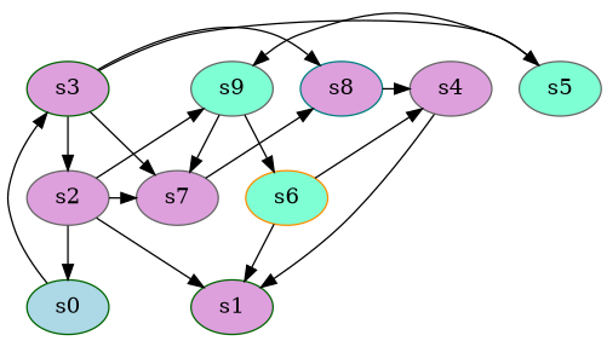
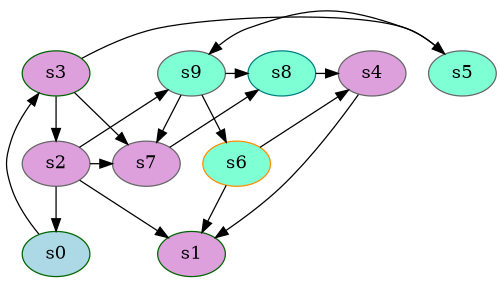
  digraph {
    node [color=gray40 fillcolor=plum player=0 style=filled]
    s0 [color=darkgreen fillcolor=lightblue]
    s3 [color=darkgreen]
    s2 [player=1]
    s7 [player=1]
    s5 [fillcolor=aquamarine]
-   s8 [color=teal]
+   s8 [color=teal fillcolor=aquamarine]
    s1 [color=darkgreen player=1]
    s9 [fillcolor=aquamarine player=1]
    s6 [color=darkorange fillcolor=aquamarine]
    s4
    s0 -> s3 [constraint="time % 5 == 3 || time % 5 == 2"]
    s3 -> s2
    s3 -> s7 [constraint="time % 3 == 1 || time % 5 == 3"]
    s3 -> s5 [constraint="time % 2 == 1 || time % 2 == 0"]
-   s3 -> s8 [constraint="!(time % 6 == 1)"]
+   s9 -> s8 [constraint="!(time % 6 == 1)"]
    s2 -> s0
    s2 -> s7 [constraint="time == 1 || time == 10"]
    s2 -> s1
    s2 -> s9 [constraint="!(time % 6 == 1)"]
    s7 -> s8 [constraint="time % 5 == 1"]
    s5 -> s9 [constraint="time == 7"]
    s8 -> s4 [constraint="time % 2 == 0 && time % 5 == 1"]
    s9 -> s7
    s9 -> s6
    s6 -> s1
    s6 -> s4 [constraint="time % 4 == 1 || time % 5 == 0"]
    s4 -> s1 [constraint="time % 4 == 1 && time % 4 == 0"]
  }
